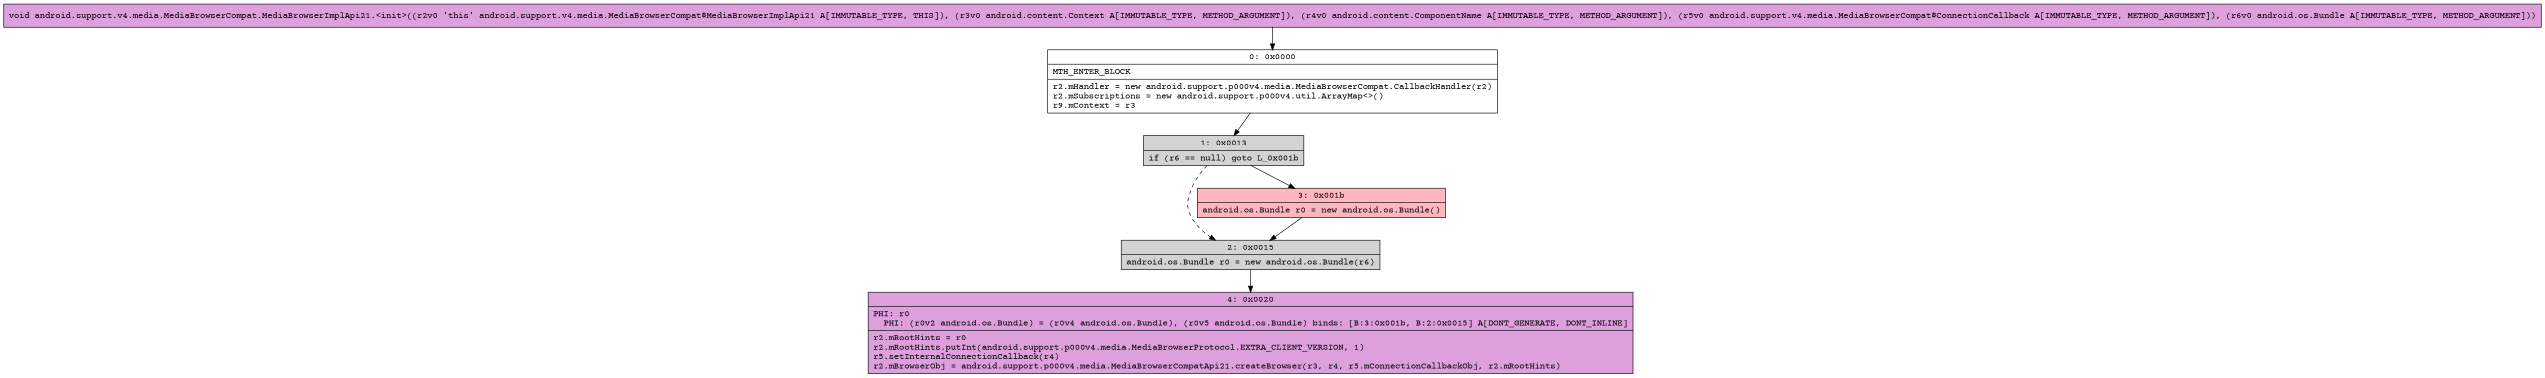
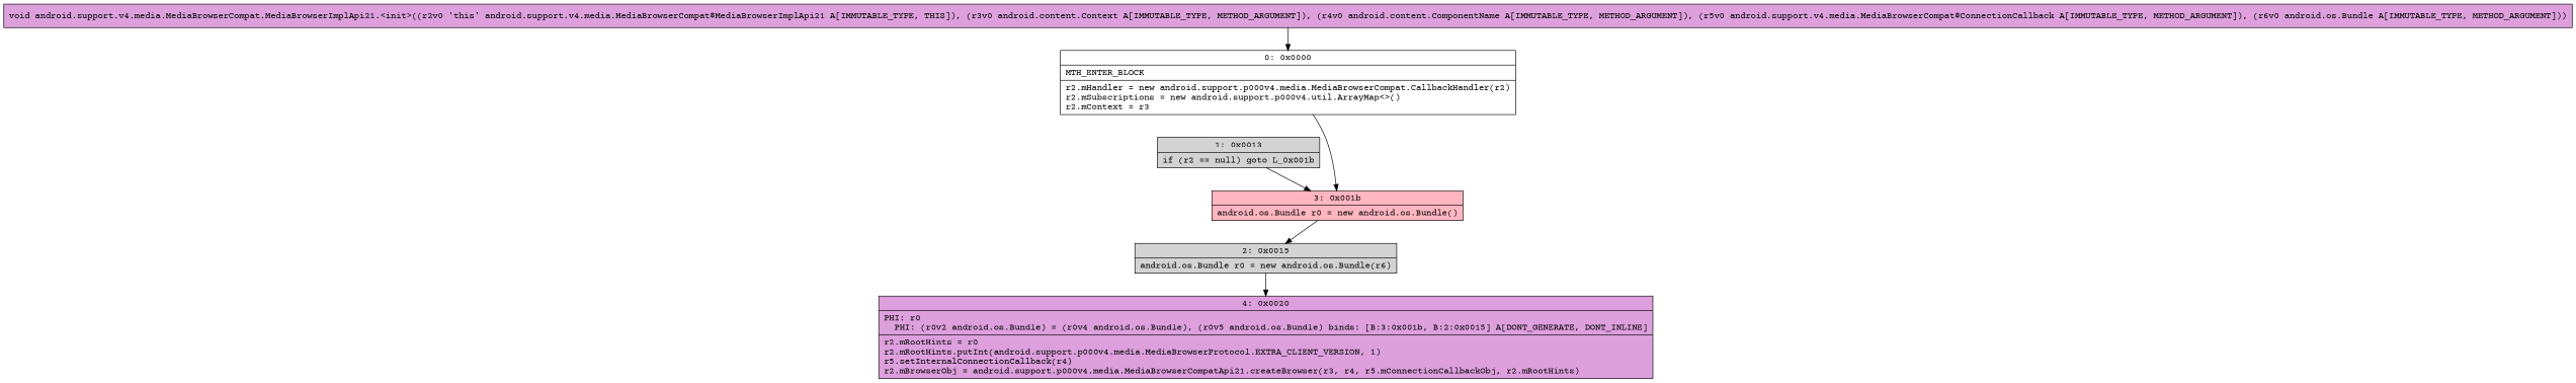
  digraph {
    fontname="Courier Prime"
    node [fillcolor=lightgrey fontname="Courier Prime" shape=record style=filled]
    edge [fontname="Courier Prime"]
-   n1 [fillcolor=white label="{0\:\ 0x0000|MTH_ENTER_BLOCK\l|r2.mHandler = new android.support.p000v4.media.MediaBrowserCompat.CallbackHandler(r2)\lr2.mSubscriptions = new android.support.p000v4.util.ArrayMap\<\>()\lr9.mContext = r3\l}"]
-   n2 [label="{1\:\ 0x0013|if (r6 == null) goto L_0x001b\l}"]
+   n1 [fillcolor=white label="{0\:\ 0x0000|MTH_ENTER_BLOCK\l|r2.mHandler = new android.support.p000v4.media.MediaBrowserCompat.CallbackHandler(r2)\lr2.mSubscriptions = new android.support.p000v4.util.ArrayMap\<\>()\lr2.mContext = r3\l}"]
+   n2 [label="{1\:\ 0x0013|if (r2 == null) goto L_0x001b\l}"]
    n3 [label="{2\:\ 0x0015|android.os.Bundle r0 = new android.os.Bundle(r6)\l}"]
    n4 [fillcolor=lightpink label="{3\:\ 0x001b|android.os.Bundle r0 = new android.os.Bundle()\l}"]
    n5 [fillcolor=plum label="{4\:\ 0x0020|PHI: r0 \l  PHI: (r0v2 android.os.Bundle) = (r0v4 android.os.Bundle), (r0v5 android.os.Bundle) binds: [B:3:0x001b, B:2:0x0015] A[DONT_GENERATE, DONT_INLINE]\l|r2.mRootHints = r0\lr2.mRootHints.putInt(android.support.p000v4.media.MediaBrowserProtocol.EXTRA_CLIENT_VERSION, 1)\lr5.setInternalConnectionCallback(r4)\lr2.mBrowserObj = android.support.p000v4.media.MediaBrowserCompatApi21.createBrowser(r3, r4, r5.mConnectionCallbackObj, r2.mRootHints)\l}"]
    n6 [fillcolor=plum label="{void android.support.v4.media.MediaBrowserCompat.MediaBrowserImplApi21.\<init\>((r2v0 'this' android.support.v4.media.MediaBrowserCompat$MediaBrowserImplApi21 A[IMMUTABLE_TYPE, THIS]), (r3v0 android.content.Context A[IMMUTABLE_TYPE, METHOD_ARGUMENT]), (r4v0 android.content.ComponentName A[IMMUTABLE_TYPE, METHOD_ARGUMENT]), (r5v0 android.support.v4.media.MediaBrowserCompat$ConnectionCallback A[IMMUTABLE_TYPE, METHOD_ARGUMENT]), (r6v0 android.os.Bundle A[IMMUTABLE_TYPE, METHOD_ARGUMENT])) }"]
-   n1 -> n2
-   n2 -> n3 [style=dashed]
+   n1 -> n4
    n2 -> n4
    n3 -> n5
    n4 -> n3
    n6 -> n1
  }
